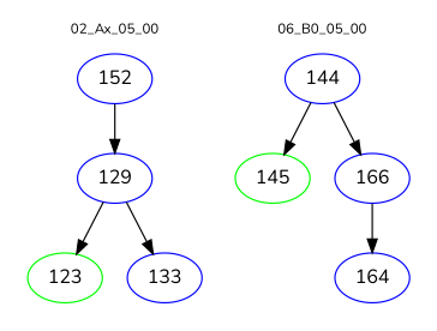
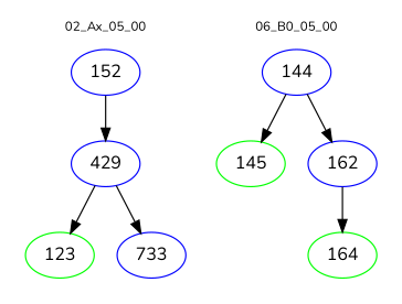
  digraph {
    fontname=Nunito
    node [color=blue fontname=Nunito]
    edge [color=black fontname=Nunito]
-   n1 [label=129]
+   n1 [label=429]
    n2 [color=green label=123]
    n3 [label=152]
-   n4 [label=133]
+   n4 [label=733]
    n5 [label=144]
    n6 [color=green label=145]
-   n7 [label=166]
-   n8 [label=164]
+   n7 [label=162]
+   n8 [color=green label=164]
    subgraph cluster_1 {
      color=white
      fontsize=10
      label="02_Ax_05_00"
      n1
      n2
      n3
      n4
    }
    subgraph cluster_2 {
      color=white
      fontsize=10
      label="06_B0_05_00"
      n5
      n6
      n7
      n8
    }
    n1 -> n2
    n1 -> n4
    n3 -> n1
    n5 -> n6
    n5 -> n7
    n7 -> n8
  }
